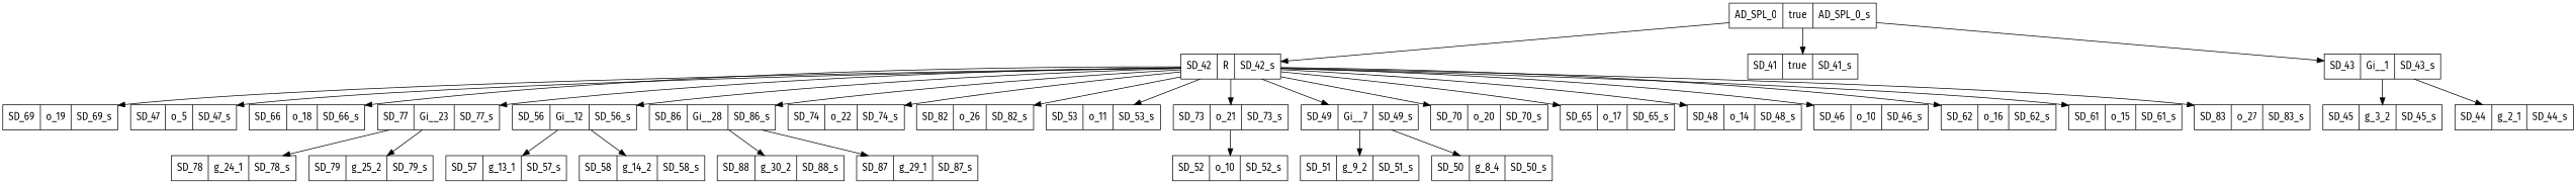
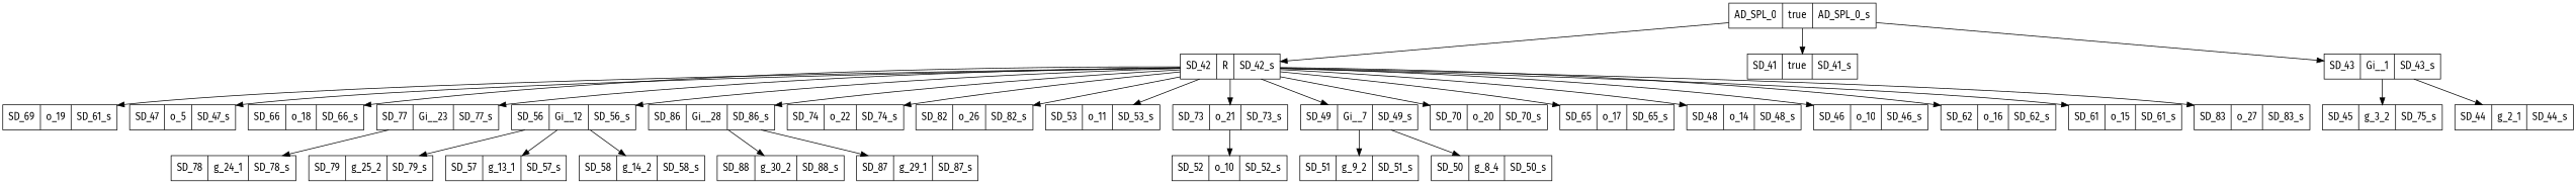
  digraph {
    fontname="Fira Sans"
    node [fontname="Fira Sans" shape=record]
    edge [fontname="Fira Sans"]
    n1 [label="{{AD_SPL_0|true|AD_SPL_0_s}}"]
    n2 [label="{{SD_42|R|SD_42_s}}"]
    n3 [label="{{SD_41|true|SD_41_s}}"]
    n4 [label="{{SD_43|Gi__1|SD_43_s}}"]
-   n5 [label="{{SD_69|o_19|SD_69_s}}"]
+   n5 [label="{{SD_69|o_19|SD_61_s}}"]
    n6 [label="{{SD_47|o_5|SD_47_s}}"]
    n7 [label="{{SD_66|o_18|SD_66_s}}"]
    n8 [label="{{SD_77|Gi__23|SD_77_s}}"]
    n9 [label="{{SD_56|Gi__12|SD_56_s}}"]
    n10 [label="{{SD_86|Gi__28|SD_86_s}}"]
    n11 [label="{{SD_74|o_22|SD_74_s}}"]
    n12 [label="{{SD_82|o_26|SD_82_s}}"]
    n13 [label="{{SD_53|o_11|SD_53_s}}"]
    n14 [label="{{SD_73|o_21|SD_73_s}}"]
    n15 [label="{{SD_49|Gi__7|SD_49_s}}"]
    n16 [label="{{SD_70|o_20|SD_70_s}}"]
    n17 [label="{{SD_65|o_17|SD_65_s}}"]
    n18 [label="{{SD_48|o_14|SD_48_s}}"]
    n19 [label="{{SD_46|o_10|SD_46_s}}"]
    n20 [label="{{SD_62|o_16|SD_62_s}}"]
    n21 [label="{{SD_61|o_15|SD_61_s}}"]
    n22 [label="{{SD_83|o_27|SD_83_s}}"]
-   n23 [label="{{SD_45|g_3_2|SD_45_s}}"]
+   n23 [label="{{SD_45|g_3_2|SD_75_s}}"]
    n24 [label="{{SD_44|g_2_1|SD_44_s}}"]
    n25 [label="{{SD_78|g_24_1|SD_78_s}}"]
    n26 [label="{{SD_79|g_25_2|SD_79_s}}"]
    n27 [label="{{SD_57|g_13_1|SD_57_s}}"]
    n28 [label="{{SD_58|g_14_2|SD_58_s}}"]
    n29 [label="{{SD_88|g_30_2|SD_88_s}}"]
    n30 [label="{{SD_87|g_29_1|SD_87_s}}"]
    n31 [label="{{SD_52|o_10|SD_52_s}}"]
    n32 [label="{{SD_51|g_9_2|SD_51_s}}"]
    n33 [label="{{SD_50|g_8_4|SD_50_s}}"]
    n1 -> n2
    n1 -> n3
    n1 -> n4
    n2 -> n5
    n2 -> n6
    n2 -> n7
    n2 -> n8
    n2 -> n9
    n2 -> n10
    n2 -> n11
    n2 -> n12
    n2 -> n13
    n2 -> n14
    n2 -> n15
    n2 -> n16
    n2 -> n17
    n2 -> n18
    n2 -> n19
    n2 -> n20
    n2 -> n21
    n2 -> n22
    n4 -> n23
    n4 -> n24
    n8 -> n25
-   n8 -> n26
+   n9 -> n26
    n9 -> n27
    n9 -> n28
    n10 -> n29
    n10 -> n30
    n14 -> n31
    n15 -> n32
    n15 -> n33
  }
